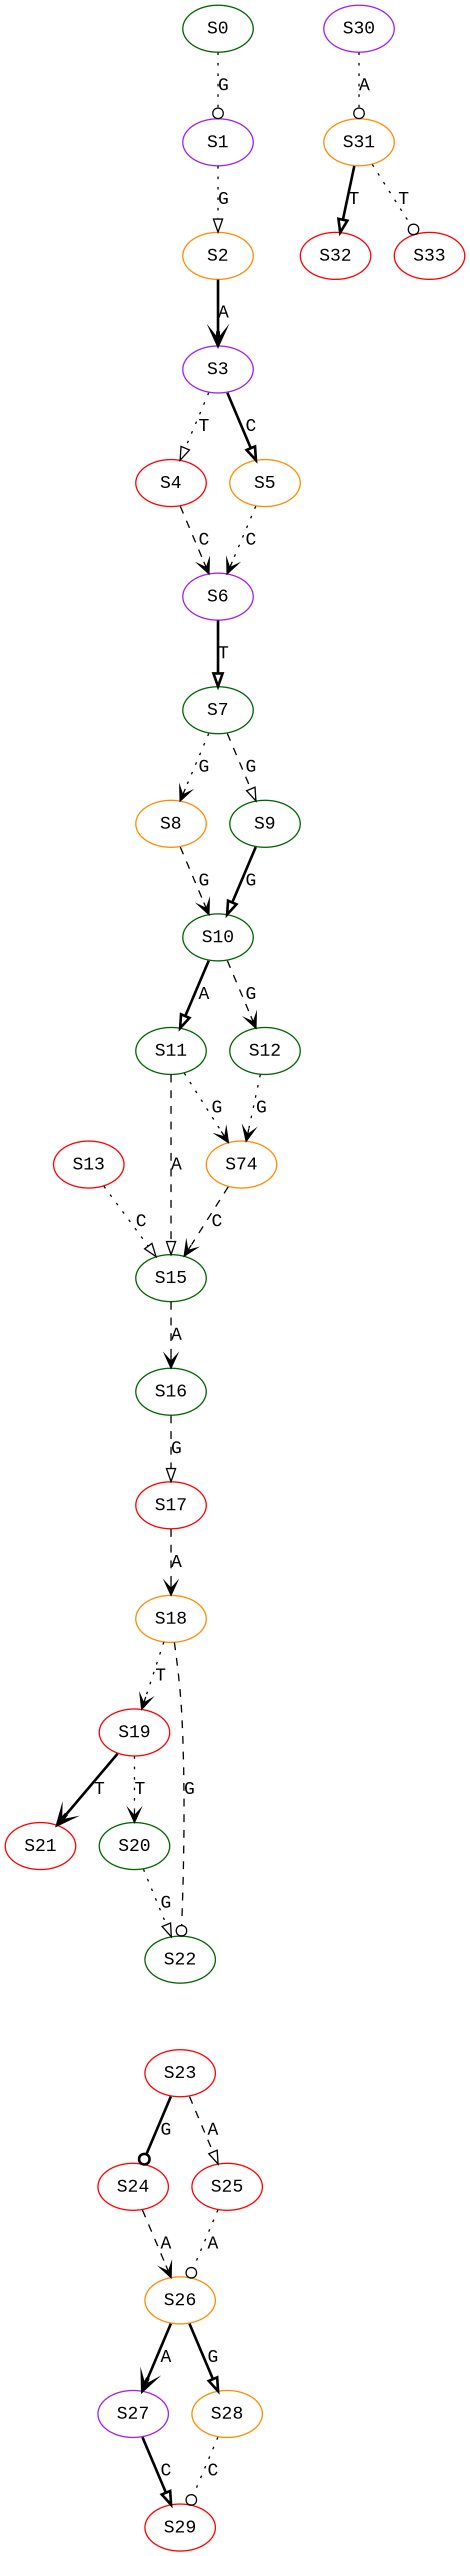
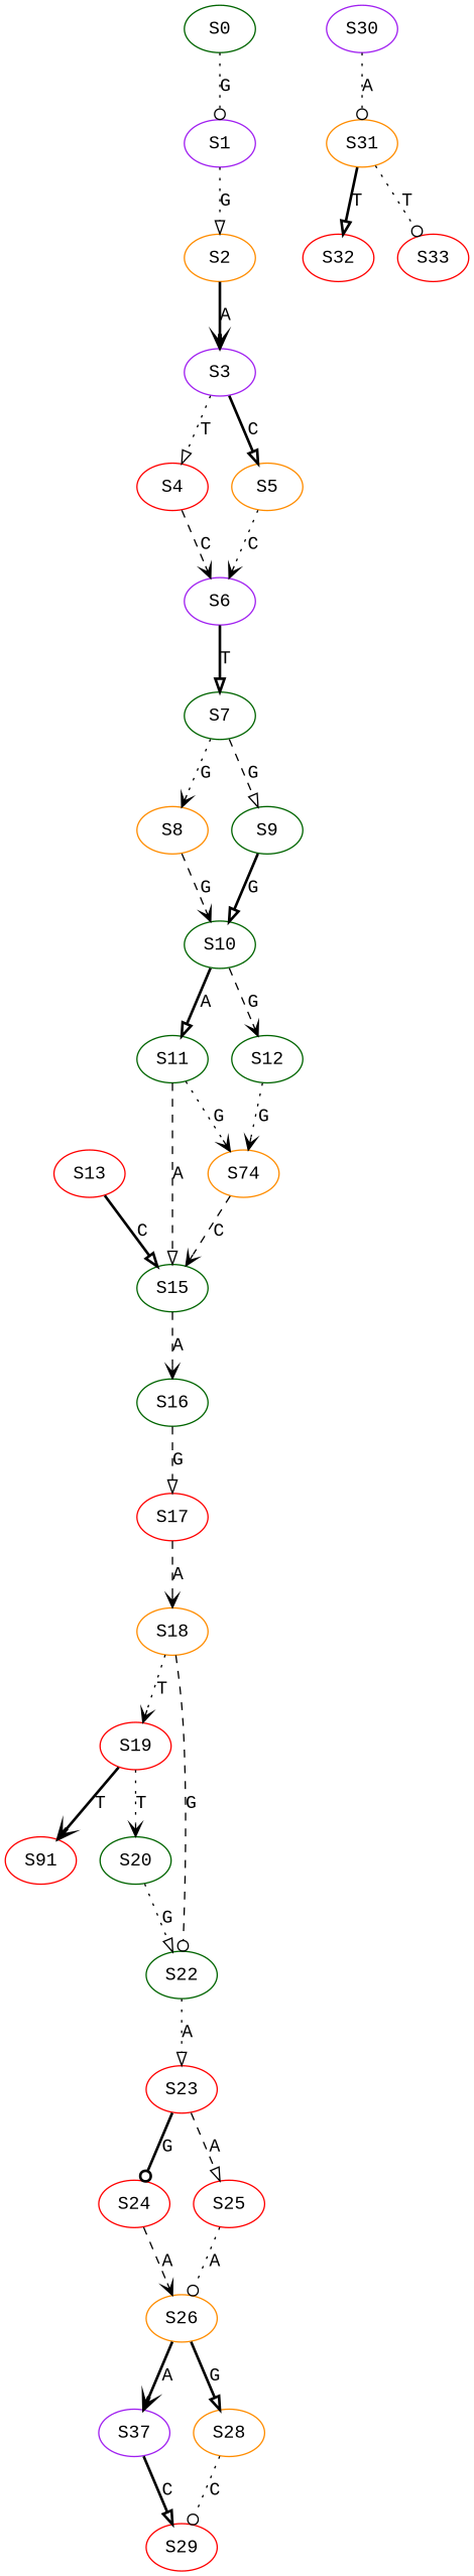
  strict digraph {
    fontname="Liberation Mono"
    node [color=red fontname="Liberation Mono"]
    edge [arrowhead=onormal fontname="Liberation Mono" style=dotted]
    S1 [color=purple]
    S0 [color=darkgreen]
    S2 [color=darkorange]
    S3 [color=purple]
    S4
    S5 [color=darkorange]
    S6 [color=purple]
    S7 [color=darkgreen]
    S8 [color=darkorange]
    S9 [color=darkgreen]
    S10 [color=darkgreen]
    S11 [color=darkgreen]
    S12 [color=darkgreen]
    n14 [color=darkorange label=S74]
    S15 [color=darkgreen]
    S13
    S16 [color=darkgreen]
    S17
    S18 [color=darkorange]
    S19
    S22 [color=darkgreen]
    S20 [color=darkgreen]
-   S21
+   S21 [label=S91]
    S23
    S24
    S25
    S26 [color=darkorange]
-   S27 [color=purple]
+   S27 [color=purple label=S37]
    S28 [color=darkorange]
    S29
    S30 [color=purple]
    S31 [color=darkorange]
    S32
    S33
    S1 -> S2 [label=G]
    S0 -> S1 [arrowhead=odot label=G]
    S2 -> S3 [arrowhead=vee label=A style=bold]
    S3 -> S4 [label=T]
    S3 -> S5 [label=C style=bold]
    S4 -> S6 [arrowhead=vee label=C style=dashed]
    S5 -> S6 [arrowhead=vee label=C]
    S6 -> S7 [label=T style=bold]
    S7 -> S8 [arrowhead=vee label=G]
    S7 -> S9 [label=G style=dashed]
    S8 -> S10 [arrowhead=vee label=G style=dashed]
    S9 -> S10 [label=G style=bold]
    S10 -> S11 [label=A style=bold]
    S10 -> S12 [arrowhead=vee label=G style=dashed]
    S11 -> n14 [arrowhead=vee label=G]
    S11 -> S15 [label=A style=dashed]
    S12 -> n14 [arrowhead=vee label=G]
    n14 -> S15 [arrowhead=vee label=C style=dashed]
    S15 -> S16 [arrowhead=vee label=A style=dashed]
-   S13 -> S15 [label=C]
+   S13 -> S15 [label=C style=bold]
    S16 -> S17 [label=G style=dashed]
    S17 -> S18 [arrowhead=vee label=A style=dashed]
    S18 -> S19 [arrowhead=vee label=T]
    S18 -> S22 [arrowhead=odot label=G style=dashed]
    S19 -> S20 [arrowhead=vee label=T]
    S19 -> S21 [arrowhead=vee label=T style=bold]
+   S22 -> S23 [label=A]
    S20 -> S22 [label=G]
    S23 -> S24 [arrowhead=odot label=G style=bold]
    S23 -> S25 [label=A style=dashed]
    S24 -> S26 [arrowhead=vee label=A style=dashed]
    S25 -> S26 [arrowhead=odot label=A]
    S26 -> S27 [arrowhead=vee label=A style=bold]
    S26 -> S28 [label=G style=bold]
    S27 -> S29 [label=C style=bold]
    S28 -> S29 [arrowhead=odot label=C]
    S30 -> S31 [arrowhead=odot label=A]
    S31 -> S32 [label=T style=bold]
    S31 -> S33 [arrowhead=odot label=T]
  }
